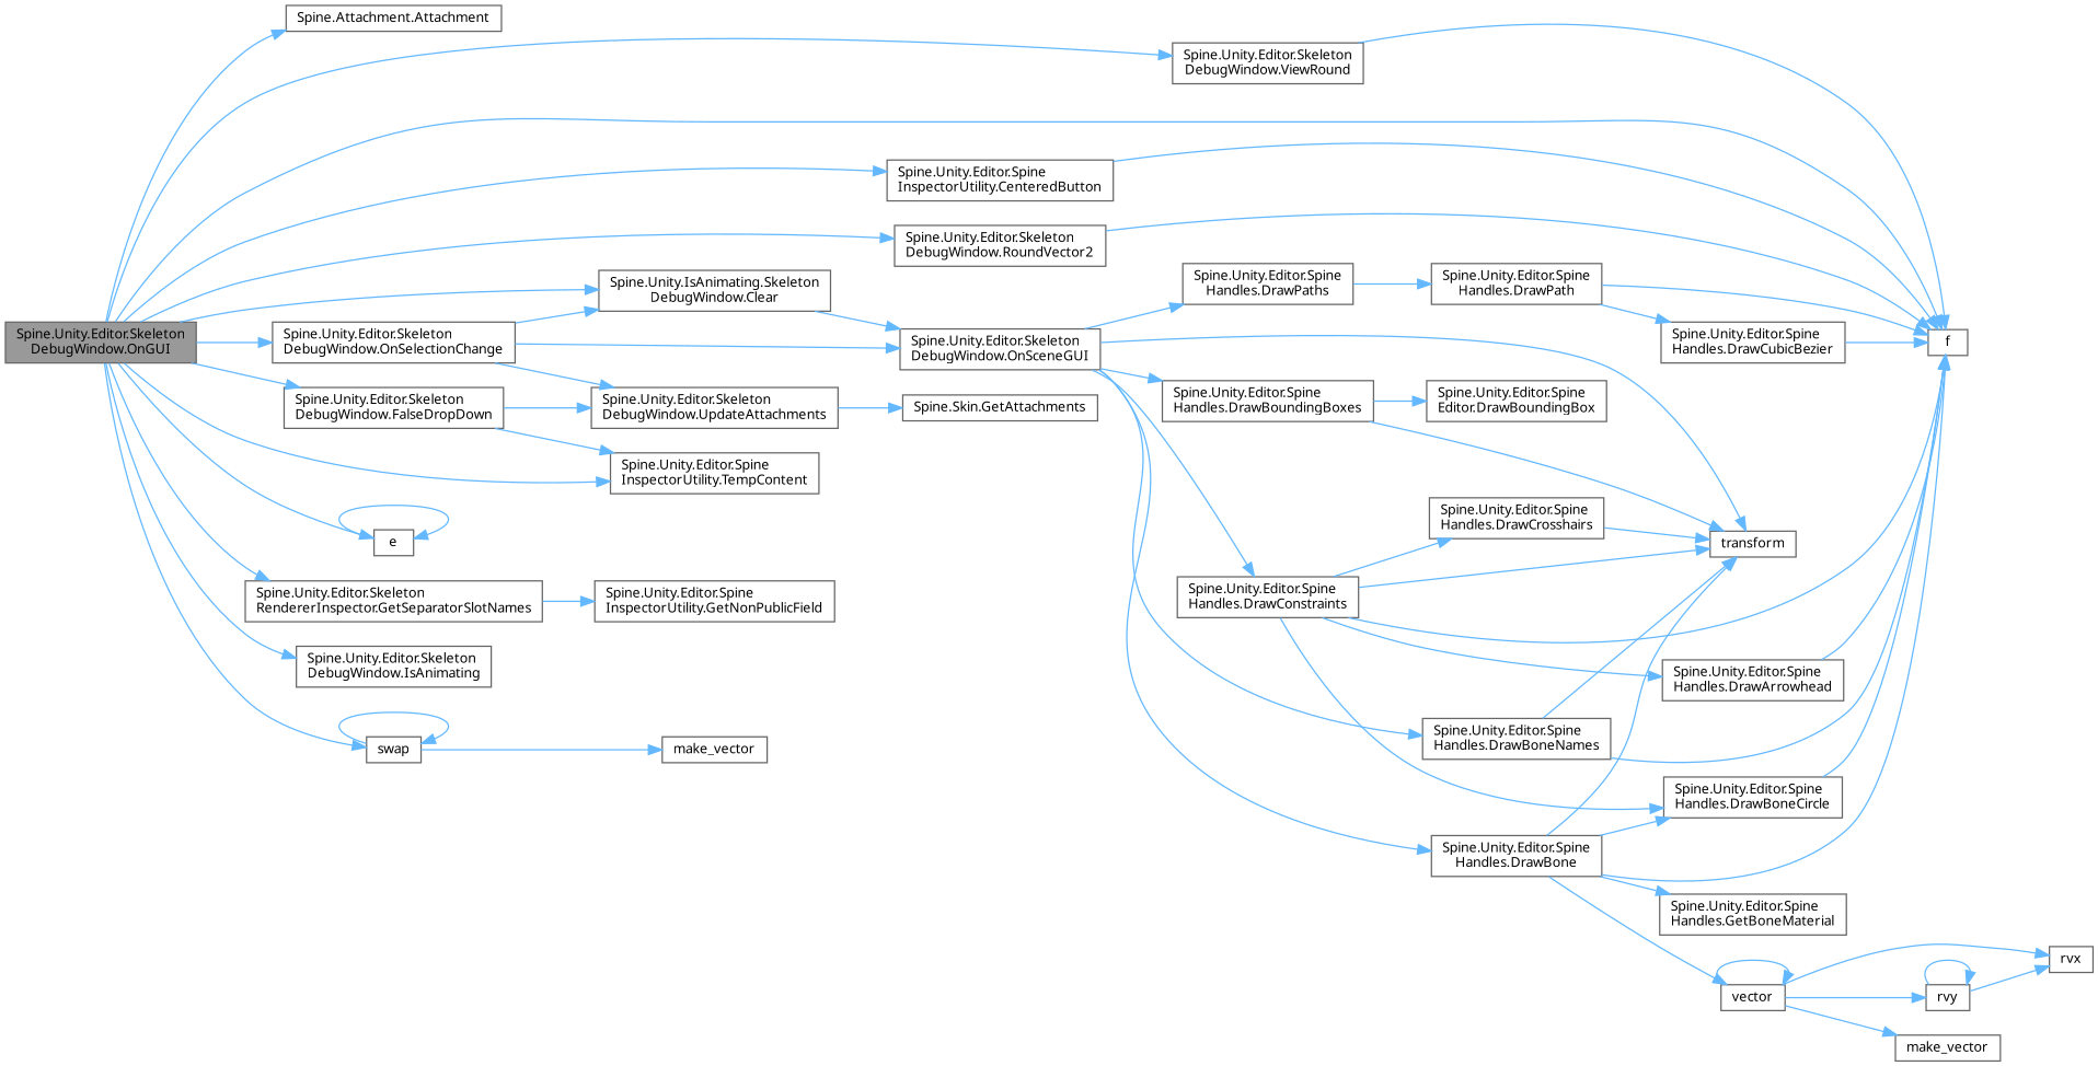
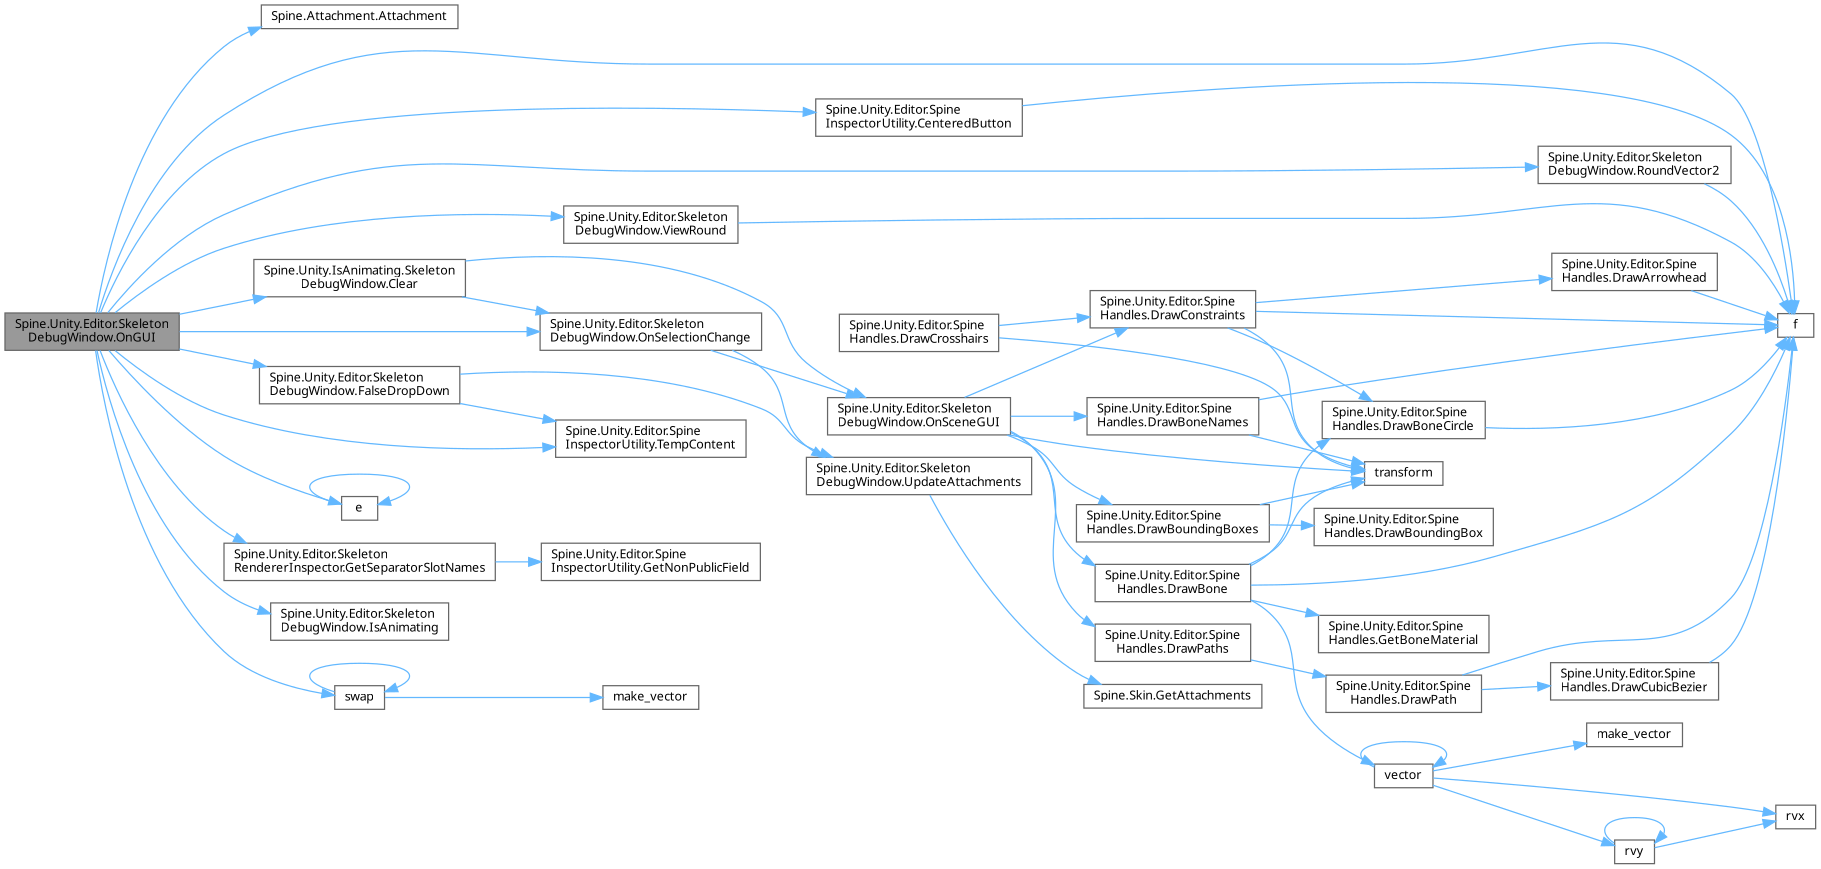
  digraph {
    fontname="Noto Sans"
    rankdir=LR
    node [color=grey40 fillcolor=white fontname="Noto Sans" fontsize=10 shape=box style=filled]
    edge [color=steelblue1 fontname="Noto Sans" fontsize=10 labelfontname=Helvetica labelfontsize=10 style=solid]
    n1 [color=gray40 fillcolor=grey60 fontcolor=black height=0.2 label="Spine.Unity.Editor.Skeleton\lDebugWindow.OnGUI" width=0.4]
    n2 [height=0.2 label="Spine.Attachment.Attachment" width=0.4]
    n3 [height=0.2 label="Spine.Unity.Editor.Spine\lInspectorUtility.CenteredButton" width=0.4]
    n4 [height=0.2 label=f width=0.4]
    n5 [height=0.2 label="Spine.Unity.IsAnimating.Skeleton\lDebugWindow.Clear" width=0.4]
    n6 [height=0.2 label=e width=0.4]
    n7 [height=0.2 label="Spine.Unity.Editor.Skeleton\lDebugWindow.FalseDropDown" width=0.4]
    n8 [height=0.2 label="Spine.Unity.Editor.Spine\lInspectorUtility.TempContent" width=0.4]
    n9 [height=0.2 label="Spine.Unity.Editor.Skeleton\lRendererInspector.GetSeparatorSlotNames" width=0.4]
    n10 [height=0.2 label="Spine.Unity.Editor.Skeleton\lDebugWindow.IsAnimating" width=0.4]
    n11 [height=0.2 label="Spine.Unity.Editor.Skeleton\lDebugWindow.OnSelectionChange" width=0.4]
    n12 [height=0.2 label="Spine.Unity.Editor.Skeleton\lDebugWindow.RoundVector2" width=0.4]
    n13 [height=0.2 label=swap width=0.4]
    n14 [height=0.2 label="Spine.Unity.Editor.Skeleton\lDebugWindow.ViewRound" width=0.4]
    n15 [height=0.2 label="Spine.Unity.Editor.Skeleton\lDebugWindow.OnSceneGUI" width=0.4]
    n16 [height=0.2 label="Spine.Unity.Editor.Skeleton\lDebugWindow.UpdateAttachments" width=0.4]
    n17 [height=0.2 label="Spine.Unity.Editor.Spine\lInspectorUtility.GetNonPublicField" width=0.4]
    n18 [height=0.2 label="Spine.Skin.GetAttachments" width=0.4]
    n19 [height=0.2 label=make_vector width=0.4]
    n20 [height=0.2 label="Spine.Unity.Editor.Spine\lHandles.DrawBone" width=0.4]
    n21 [height=0.2 label=transform width=0.4]
    n22 [height=0.2 label="Spine.Unity.Editor.Spine\lHandles.DrawBoneNames" width=0.4]
    n23 [height=0.2 label="Spine.Unity.Editor.Spine\lHandles.DrawBoundingBoxes" width=0.4]
    n24 [height=0.2 label="Spine.Unity.Editor.Spine\lHandles.DrawConstraints" width=0.4]
    n25 [height=0.2 label="Spine.Unity.Editor.Spine\lHandles.DrawPaths" width=0.4]
    n26 [height=0.2 label="Spine.Unity.Editor.Spine\lHandles.DrawBoneCircle" width=0.4]
    n27 [height=0.2 label="Spine.Unity.Editor.Spine\lHandles.GetBoneMaterial" width=0.4]
    n28 [height=0.2 label=vector width=0.4]
-   n29 [height=0.2 label="Spine.Unity.Editor.Spine\lEditor.DrawBoundingBox" width=0.4]
+   n29 [height=0.2 label="Spine.Unity.Editor.Spine\lHandles.DrawBoundingBox" width=0.4]
    n30 [height=0.2 label="Spine.Unity.Editor.Spine\lHandles.DrawArrowhead" width=0.4]
    n31 [height=0.2 label="Spine.Unity.Editor.Spine\lHandles.DrawCrosshairs" width=0.4]
    n32 [height=0.2 label="Spine.Unity.Editor.Spine\lHandles.DrawPath" width=0.4]
    n33 [height=0.2 label=make_vector width=0.4]
    n34 [height=0.2 label=rvx width=0.4]
    n35 [height=0.2 label=rvy width=0.4]
    n36 [height=0.2 label="Spine.Unity.Editor.Spine\lHandles.DrawCubicBezier" width=0.4]
    n1 -> n2
    n1 -> n3
    n1 -> n4
    n1 -> n5
    n1 -> n6
    n1 -> n7
    n1 -> n8
    n1 -> n9
    n1 -> n10
    n1 -> n11
    n1 -> n12
    n1 -> n13
    n1 -> n14
    n3 -> n4
    n5 -> n15
    n6 -> n6
    n7 -> n8
    n7 -> n16
    n9 -> n17
-   n11 -> n5
+   n5 -> n11
    n11 -> n15
    n11 -> n16
    n12 -> n4
    n13 -> n13
    n13 -> n19
    n14 -> n4
    n15 -> n20
    n15 -> n21
    n15 -> n22
    n15 -> n23
    n15 -> n24
    n15 -> n25
    n16 -> n18
    n20 -> n4
    n20 -> n21
    n20 -> n26
    n20 -> n27
    n20 -> n28
    n22 -> n4
    n22 -> n21
    n23 -> n21
    n23 -> n29
    n24 -> n4
    n24 -> n21
    n24 -> n26
    n24 -> n30
-   n24 -> n31
+   n31 -> n24
    n25 -> n32
    n26 -> n4
    n28 -> n28
    n28 -> n33
    n28 -> n34
    n28 -> n35
    n30 -> n4
    n31 -> n21
    n32 -> n4
    n32 -> n36
    n35 -> n34
    n35 -> n35
    n36 -> n4
  }
